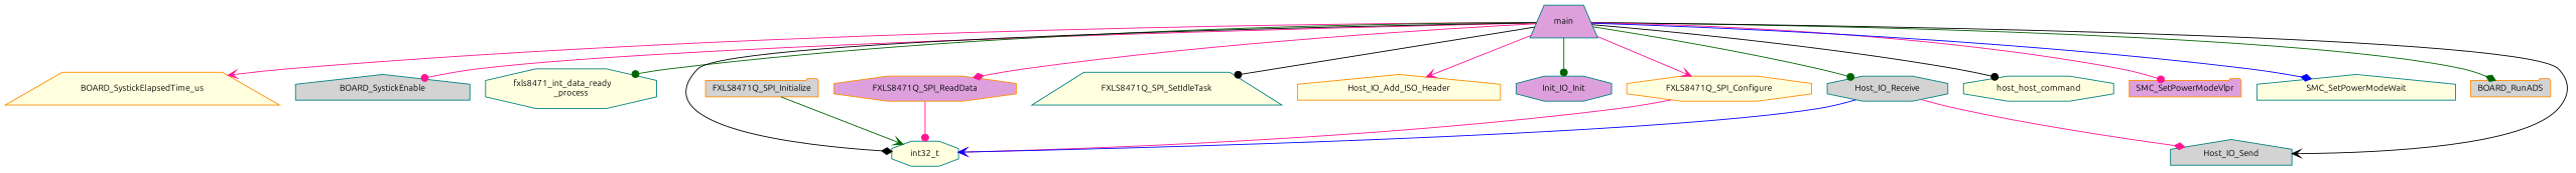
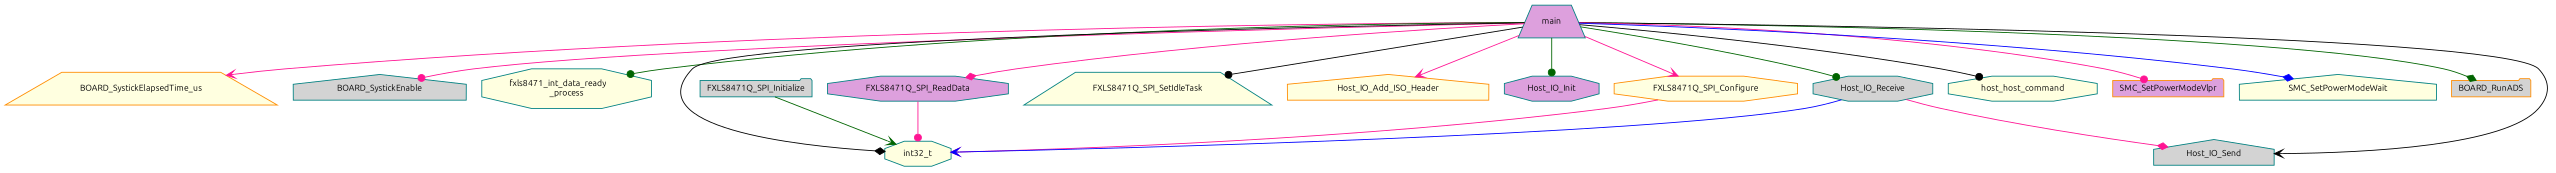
  digraph {
    fontname=Ubuntu
    rankdir=TB
    node [color=teal fillcolor=lightyellow fontname=Ubuntu fontsize=10 shape=octagon style=filled]
    edge [arrowhead=dot color=deeppink fontname=Ubuntu fontsize=10 labelfontname=Helvetica labelfontsize=10 style=solid]
    n1 [fillcolor=plum fontcolor=black height=0.2 label=main shape=trapezium width=0.4]
    n2 [color=darkorange fillcolor=lightgrey height=0.2 label=BOARD_RunADS shape=folder width=0.4]
    n3 [color=darkorange height=0.2 label=BOARD_SystickElapsedTime_us shape=trapezium width=0.4]
    n4 [fillcolor=lightgrey height=0.2 label=BOARD_SystickEnable shape=house width=0.4]
    n5 [height=0.2 label="fxls8471_int_data_ready\l_process" width=0.4]
    n6 [color=darkorange height=0.2 label=FXLS8471Q_SPI_Configure width=0.4]
    n7 [height=0.2 label=int32_t width=0.4]
-   n8 [color=darkorange fillcolor=plum height=0.2 label=FXLS8471Q_SPI_ReadData width=0.4]
+   n8 [fillcolor=plum height=0.2 label=FXLS8471Q_SPI_ReadData width=0.4]
    n9 [height=0.2 label=FXLS8471Q_SPI_SetIdleTask shape=trapezium width=0.4]
    n10 [color=darkorange height=0.2 label=Host_IO_Add_ISO_Header shape=house width=0.4]
-   n11 [fillcolor=plum height=0.2 label=Init_IO_Init width=0.4]
+   n11 [fillcolor=plum height=0.2 label=Host_IO_Init width=0.4]
    n12 [fillcolor=lightgrey height=0.2 label=Host_IO_Receive width=0.4]
    n13 [fillcolor=lightgrey height=0.2 label=Host_IO_Send shape=house width=0.4]
    n14 [height=0.2 label=host_host_command width=0.4]
    n15 [color=darkorange fillcolor=plum height=0.2 label=SMC_SetPowerModeVlpr shape=folder width=0.4]
    n16 [height=0.2 label=SMC_SetPowerModeWait shape=house width=0.4]
-   n17 [color=darkorange fillcolor=lightgrey height=0.2 label=FXLS8471Q_SPI_Initialize shape=folder width=0.4]
+   n17 [fillcolor=lightgrey height=0.2 label=FXLS8471Q_SPI_Initialize shape=folder width=0.4]
    n1 -> n2 [arrowhead=diamond color=darkgreen]
    n1 -> n3 [arrowhead=vee]
    n1 -> n4
    n1 -> n5 [color=darkgreen]
    n1 -> n6 [arrowhead=vee]
    n1 -> n7 [arrowhead=diamond color=black]
    n1 -> n8 [arrowhead=diamond]
    n1 -> n9 [color=black]
    n1 -> n10 [arrowhead=vee]
    n1 -> n11 [color=darkgreen]
    n1 -> n12 [color=darkgreen]
    n1 -> n13 [arrowhead=vee color=black]
    n1 -> n14 [color=black]
    n1 -> n15
    n1 -> n16 [arrowhead=diamond color=blue]
    n6 -> n7 [arrowhead=vee]
    n8 -> n7
    n12 -> n7 [arrowhead=vee color=blue]
    n12 -> n13 [arrowhead=diamond]
    n17 -> n7 [arrowhead=vee color=darkgreen]
  }
